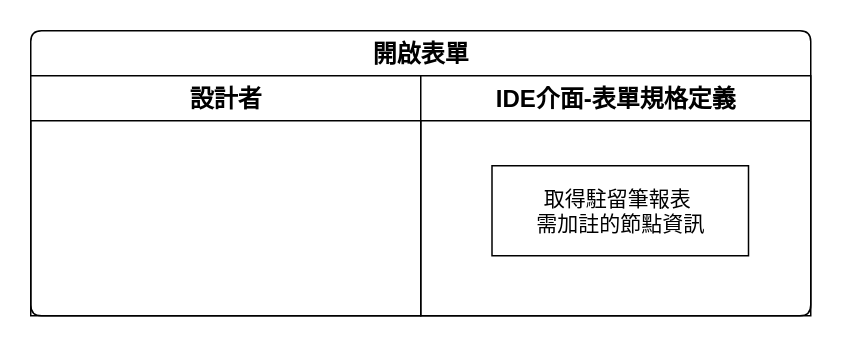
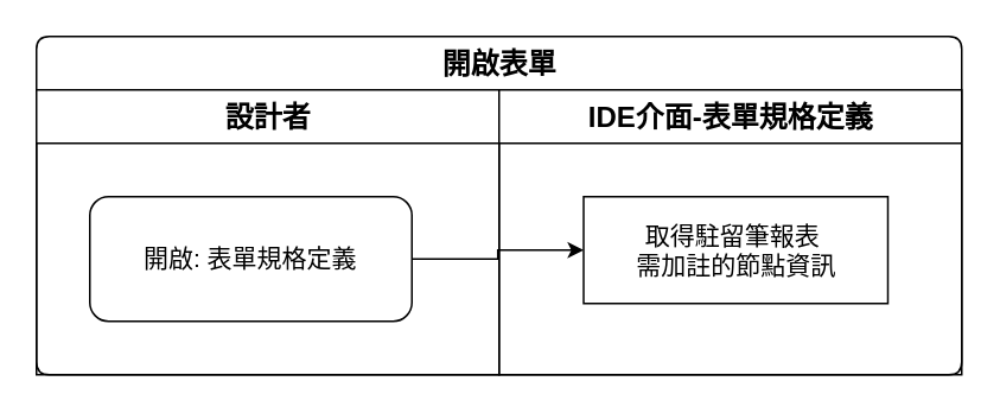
  <mxCell id="0" />
  <mxCell id="1" parent="0" />
  <mxCell id="2" value="開啟表單" style="swimlane;html=1;childLayout=stackLayout;resizeParent=1;resizeParentMax=0;strokeWidth=1;fontSize=16;rounded=1;arcSize=8;startSize=30;labelBackgroundColor=none;align=center;" parent="1" vertex="1"><mxGeometry x="20" y="20" width="520" height="190" as="geometry" /></mxCell>
  <mxCell id="3" value="設計者" style="swimlane;html=1;startSize=30;fontSize=16;strokeWidth=1;" parent="2" vertex="1"><mxGeometry y="30" width="260" height="160" as="geometry" /></mxCell>
+ <mxCell id="4" value="開啟: 表單規格定義" style="rounded=1;whiteSpace=wrap;html=1;strokeWidth=1;fontSize=14;" parent="3" vertex="1"><mxGeometry x="30" y="60" width="181" height="70" as="geometry" /></mxCell>
  <mxCell id="5" value="IDE介面-表單規格定義" style="swimlane;html=1;startSize=30;fontSize=16;strokeWidth=1;" parent="2" vertex="1"><mxGeometry x="260" y="30" width="260" height="160" as="geometry" /></mxCell>
  <mxCell id="6" value="取得駐留筆報表&amp;nbsp;&lt;br&gt;需加註的節點資訊" style="rounded=0;whiteSpace=wrap;html=1;strokeWidth=1;fontSize=14;" parent="5" vertex="1"><mxGeometry x="47.5" y="60" width="171" height="60" as="geometry" /></mxCell>
+ <mxCell id="7" style="edgeStyle=orthogonalEdgeStyle;rounded=0;orthogonalLoop=1;jettySize=auto;html=1;" parent="2" source="4" target="6" edge="1"><mxGeometry relative="1" as="geometry" /></mxCell>
